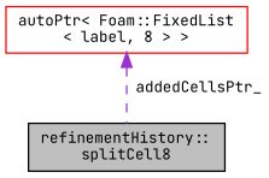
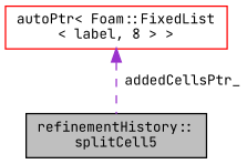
  digraph {
    fontname="JetBrains Mono"
    node [fontname="JetBrains Mono" fontsize=10 shape=record]
-   n1 [color=black fillcolor=grey75 fontcolor=black height=0.2 label="refinementHistory::\lsplitCell8" style=filled width=0.4]
+   n1 [color=black fillcolor=grey75 fontcolor=black height=0.2 label="refinementHistory::\lsplitCell5" style=filled width=0.4]
    n2 [color=red height=0.2 label="autoPtr\< Foam::FixedList\l\< label, 8 \> \>" width=0.4]
    n2 -> n1 [color=darkorchid3 dir=back fontname="JetBrains Mono" fontsize=10 label=" addedCellsPtr_" labelfontname=FreeSans labelfontsize=10 style=dashed]
  }
